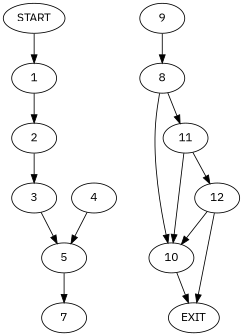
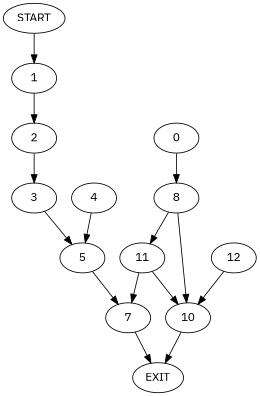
  digraph {
    fontname="IBM Plex Sans"
    node [fontname="IBM Plex Sans"]
    edge [fontname="IBM Plex Sans"]
    n1 [label=START]
    1
    2
    n4 [label=EXIT]
    3
    5
    4
    7
    8
    10
    11
-   9
+   9 [label=0]
    12
    n1 -> 1
    1 -> 2
    2 -> 3
    3 -> 5
    5 -> 7
    4 -> 5
-   12 -> n4
+   7 -> n4
    8 -> 10
    8 -> 11
    10 -> n4
    11 -> 10
-   11 -> 12
+   11 -> 7
    9 -> 8
    12 -> 10
  }
